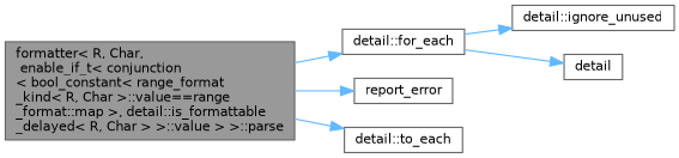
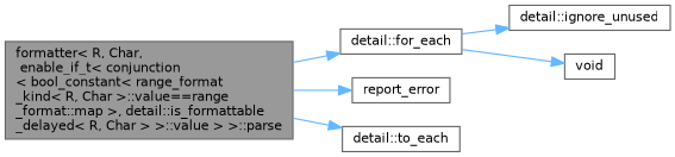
  digraph {
    rankdir=LR
    node [color=grey40 fillcolor=white fontname=Helvetica fontsize=10 shape=box style=filled]
    edge [color=steelblue1 fontname=Helvetica fontsize=10 labelfontname=Helvetica labelfontsize=10 style=solid]
    n1 [color=gray40 fillcolor=grey60 fontcolor=black height=0.2 label="formatter\< R, Char,\l enable_if_t\< conjunction\l\< bool_constant\< range_format\l_kind\< R, Char \>::value==range\l_format::map \>, detail::is_formattable\l_delayed\< R, Char \> \>::value \> \>::parse" width=0.4]
    n2 [height=0.2 label="detail::for_each" width=0.4]
    n3 [height=0.2 label=report_error width=0.4]
    n4 [height=0.2 label="detail::to_each" width=0.4]
    n5 [height=0.2 label="detail::ignore_unused" width=0.4]
-   n6 [height=0.2 label=detail width=0.4]
+   n6 [height=0.2 label=void width=0.4]
    n1 -> n2
    n1 -> n3
    n1 -> n4
    n2 -> n5
    n2 -> n6
  }
